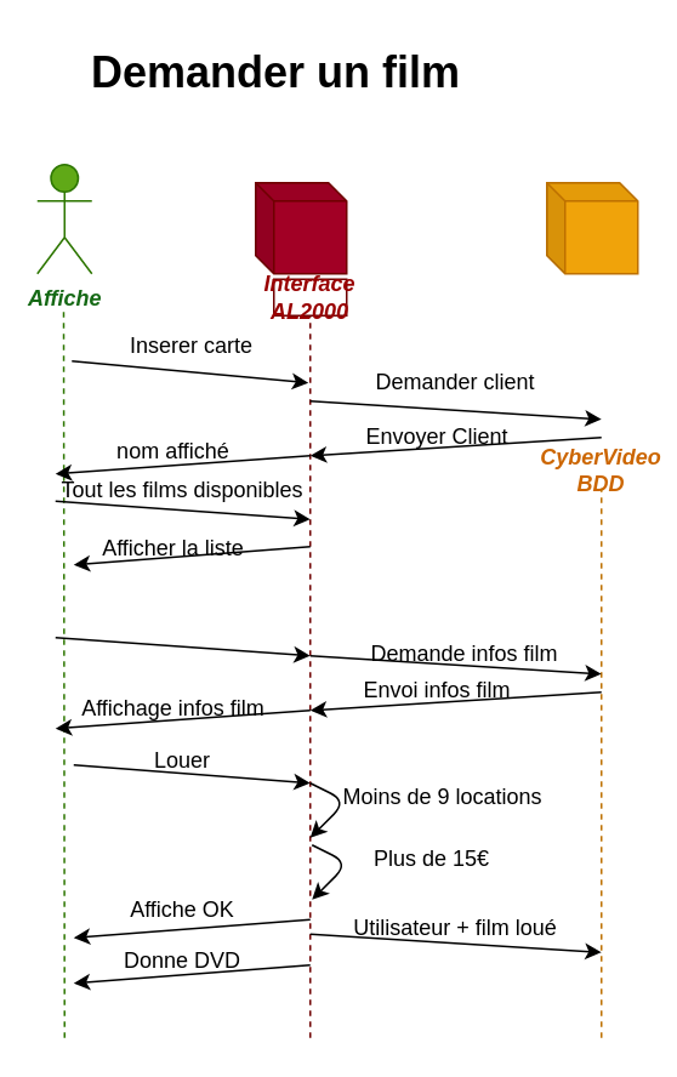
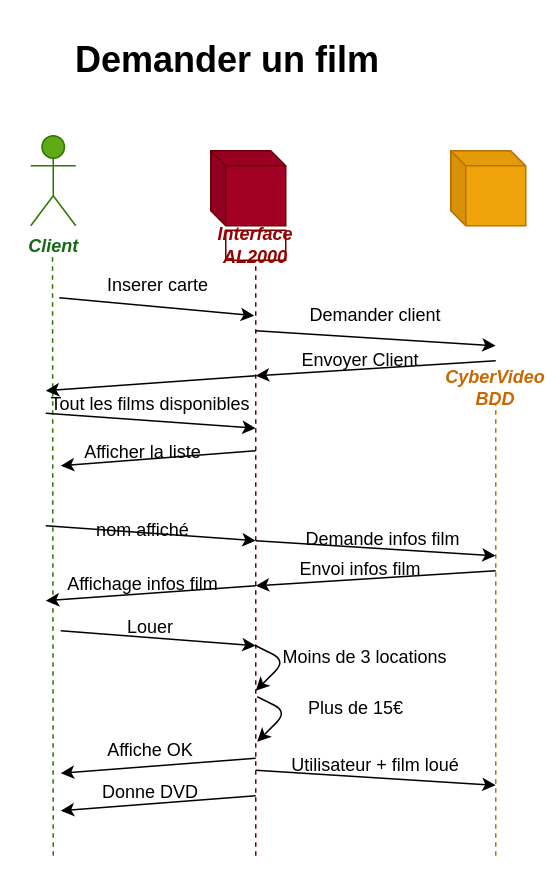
  <mxCell id="0" />
  <mxCell id="1" parent="0" />
  <mxCell id="2" value="Tout les films disponibles" style="text;html=1;strokeColor=none;fillColor=none;align=center;verticalAlign=middle;whiteSpace=wrap;rounded=0;" vertex="1" parent="1"><mxGeometry x="30" y="259" width="140" height="20" as="geometry" /></mxCell>
  <mxCell id="3" value="&lt;h1&gt;Demander un film&lt;/h1&gt;" style="text;html=1;strokeColor=none;fillColor=none;spacing=5;spacingTop=-20;whiteSpace=wrap;overflow=hidden;rounded=0;" vertex="1" parent="1"><mxGeometry x="45" y="20" width="305" height="50" as="geometry" /></mxCell>
- <mxCell id="4" value="Affiche" style="shape=umlActor;verticalLabelPosition=bottom;verticalAlign=top;html=1;outlineConnect=0;fontStyle=3;fillColor=#60a917;strokeColor=#2D7600;fontColor=#156915;" vertex="1" parent="1"><mxGeometry x="20" y="90" width="30" height="60" as="geometry" /></mxCell>
+ <mxCell id="4" value="Client" style="shape=umlActor;verticalLabelPosition=bottom;verticalAlign=top;html=1;outlineConnect=0;fontStyle=3;fillColor=#60a917;strokeColor=#2D7600;fontColor=#156915;" vertex="1" parent="1"><mxGeometry x="20" y="90" width="30" height="60" as="geometry" /></mxCell>
  <mxCell id="5" value="" style="shape=cube;whiteSpace=wrap;html=1;boundedLbl=1;backgroundOutline=1;darkOpacity=0.05;darkOpacity2=0.1;size=10;fontStyle=3;fillColor=#a20025;strokeColor=#6F0000;fontColor=#ffffff;" vertex="1" parent="1"><mxGeometry x="140" y="100" width="50" height="50" as="geometry" /></mxCell>
  <mxCell id="6" value="Interface&lt;br&gt;AL2000" style="text;html=1;strokeColor=#6F0000;align=center;verticalAlign=middle;whiteSpace=wrap;rounded=0;fontStyle=3;fontColor=#990000;" vertex="1" parent="1"><mxGeometry x="150" y="153" width="40" height="20" as="geometry" /></mxCell>
  <mxCell id="7" value="" style="endArrow=none;dashed=1;html=1;fillColor=#60a917;strokeColor=#2D7600;" edge="1" parent="1"><mxGeometry width="50" height="50" relative="1" as="geometry"><mxPoint x="35" y="570" as="sourcePoint" /><mxPoint x="34.5" y="170" as="targetPoint" /></mxGeometry></mxCell>
  <mxCell id="8" value="" style="endArrow=none;dashed=1;html=1;entryX=0.5;entryY=1;entryDx=0;entryDy=0;fillColor=#a20025;strokeColor=#6F0000;" edge="1" parent="1" target="6"><mxGeometry width="50" height="50" relative="1" as="geometry"><mxPoint x="170" y="570" as="sourcePoint" /><mxPoint x="169.5" y="180" as="targetPoint" /></mxGeometry></mxCell>
  <mxCell id="9" value="" style="endArrow=classic;html=1;" edge="1" parent="1"><mxGeometry width="50" height="50" relative="1" as="geometry"><mxPoint x="39" y="198" as="sourcePoint" /><mxPoint x="169" y="210" as="targetPoint" /></mxGeometry></mxCell>
  <mxCell id="10" value="" style="shape=cube;whiteSpace=wrap;html=1;boundedLbl=1;backgroundOutline=1;darkOpacity=0.05;darkOpacity2=0.1;size=10;fillColor=#f0a30a;strokeColor=#BD7000;fontColor=#ffffff;" vertex="1" parent="1"><mxGeometry x="300" y="100" width="50" height="50" as="geometry" /></mxCell>
  <mxCell id="11" value="CyberVideo BDD" style="text;html=1;strokeColor=none;fillColor=none;align=center;verticalAlign=middle;whiteSpace=wrap;rounded=0;fontStyle=3;fontColor=#CC6600;" vertex="1" parent="1"><mxGeometry x="310" y="248" width="40" height="20" as="geometry" /></mxCell>
  <mxCell id="12" value="" style="endArrow=none;dashed=1;html=1;entryX=0.5;entryY=1;entryDx=0;entryDy=0;fillColor=#f0a30a;strokeColor=#BD7000;" edge="1" parent="1" target="11"><mxGeometry width="50" height="50" relative="1" as="geometry"><mxPoint x="330" y="570" as="sourcePoint" /><mxPoint x="330" y="200" as="targetPoint" /></mxGeometry></mxCell>
  <mxCell id="13" value="Inserer carte" style="text;html=1;strokeColor=none;fillColor=none;align=center;verticalAlign=middle;whiteSpace=wrap;rounded=0;" vertex="1" parent="1"><mxGeometry x="70" y="180" width="70" height="20" as="geometry" /></mxCell>
  <mxCell id="14" value="" style="endArrow=classic;html=1;" edge="1" parent="1"><mxGeometry width="50" height="50" relative="1" as="geometry"><mxPoint x="170" y="220" as="sourcePoint" /><mxPoint x="330" y="230" as="targetPoint" /></mxGeometry></mxCell>
  <mxCell id="15" value="" style="endArrow=classic;html=1;" edge="1" parent="1"><mxGeometry width="50" height="50" relative="1" as="geometry"><mxPoint x="330" y="240" as="sourcePoint" /><mxPoint x="170" y="250" as="targetPoint" /></mxGeometry></mxCell>
  <mxCell id="16" value="Demander client" style="text;html=1;strokeColor=none;fillColor=none;align=center;verticalAlign=middle;whiteSpace=wrap;rounded=0;" vertex="1" parent="1"><mxGeometry x="200" y="200" width="100" height="20" as="geometry" /></mxCell>
  <mxCell id="17" value="Envoyer Client" style="text;html=1;strokeColor=none;fillColor=none;align=center;verticalAlign=middle;whiteSpace=wrap;rounded=0;" vertex="1" parent="1"><mxGeometry x="190" y="230" width="100" height="20" as="geometry" /></mxCell>
  <mxCell id="18" value="" style="endArrow=classic;html=1;fontColor=#CC6600;" edge="1" parent="1"><mxGeometry width="50" height="50" relative="1" as="geometry"><mxPoint x="30" y="275" as="sourcePoint" /><mxPoint x="170" y="285" as="targetPoint" /></mxGeometry></mxCell>
  <mxCell id="19" value="" style="endArrow=classic;html=1;fontColor=#CC6600;" edge="1" parent="1"><mxGeometry width="50" height="50" relative="1" as="geometry"><mxPoint x="170" y="300" as="sourcePoint" /><mxPoint x="40" y="310" as="targetPoint" /></mxGeometry></mxCell>
  <mxCell id="20" value="" style="endArrow=classic;html=1;fontColor=#CC6600;" edge="1" parent="1"><mxGeometry width="50" height="50" relative="1" as="geometry"><mxPoint x="170" y="250" as="sourcePoint" /><mxPoint x="30" y="260" as="targetPoint" /></mxGeometry></mxCell>
- <mxCell id="21" value="nom affiché" style="text;html=1;strokeColor=none;fillColor=none;align=center;verticalAlign=middle;whiteSpace=wrap;rounded=0;" vertex="1" parent="1"><mxGeometry x="50" y="238" width="90" height="20" as="geometry" /></mxCell>
+ <mxCell id="21" value="nom affiché" style="text;html=1;strokeColor=none;fillColor=none;align=center;verticalAlign=middle;whiteSpace=wrap;rounded=0;" vertex="1" parent="1"><mxGeometry x="50" y="343" width="90" height="20" as="geometry" /></mxCell>
  <mxCell id="22" value="Afficher la liste" style="text;html=1;strokeColor=none;fillColor=none;align=center;verticalAlign=middle;whiteSpace=wrap;rounded=0;" vertex="1" parent="1"><mxGeometry x="50" y="291" width="90" height="20" as="geometry" /></mxCell>
  <mxCell id="23" value="" style="endArrow=classic;html=1;fontColor=#CC6600;" edge="1" parent="1"><mxGeometry width="50" height="50" relative="1" as="geometry"><mxPoint x="30" y="350" as="sourcePoint" /><mxPoint x="170" y="360" as="targetPoint" /></mxGeometry></mxCell>
  <mxCell id="24" value="" style="endArrow=classic;html=1;fontColor=#CC6600;" edge="1" parent="1"><mxGeometry width="50" height="50" relative="1" as="geometry"><mxPoint x="170" y="360" as="sourcePoint" /><mxPoint x="330" y="370" as="targetPoint" /></mxGeometry></mxCell>
  <mxCell id="25" value="Demande infos film" style="text;html=1;strokeColor=none;fillColor=none;align=center;verticalAlign=middle;whiteSpace=wrap;rounded=0;" vertex="1" parent="1"><mxGeometry x="200" y="349" width="110" height="20" as="geometry" /></mxCell>
  <mxCell id="26" value="" style="endArrow=classic;html=1;fontColor=#CC6600;" edge="1" parent="1"><mxGeometry width="50" height="50" relative="1" as="geometry"><mxPoint x="330" y="380" as="sourcePoint" /><mxPoint x="170" y="390" as="targetPoint" /></mxGeometry></mxCell>
  <mxCell id="27" value="Envoi infos film" style="text;html=1;strokeColor=none;fillColor=none;align=center;verticalAlign=middle;whiteSpace=wrap;rounded=0;" vertex="1" parent="1"><mxGeometry x="190" y="369" width="100" height="20" as="geometry" /></mxCell>
  <mxCell id="28" value="" style="endArrow=classic;html=1;fontColor=#CC6600;" edge="1" parent="1"><mxGeometry width="50" height="50" relative="1" as="geometry"><mxPoint x="170" y="390" as="sourcePoint" /><mxPoint x="30" y="400" as="targetPoint" /></mxGeometry></mxCell>
  <mxCell id="29" value="Affichage infos film" style="text;html=1;strokeColor=none;fillColor=none;align=center;verticalAlign=middle;whiteSpace=wrap;rounded=0;" vertex="1" parent="1"><mxGeometry x="40" y="379" width="110" height="20" as="geometry" /></mxCell>
  <mxCell id="30" value="" style="endArrow=classic;html=1;fontColor=#CC6600;" edge="1" parent="1"><mxGeometry width="50" height="50" relative="1" as="geometry"><mxPoint x="40" y="420" as="sourcePoint" /><mxPoint x="170" y="430" as="targetPoint" /></mxGeometry></mxCell>
  <mxCell id="31" value="Louer" style="text;html=1;strokeColor=none;fillColor=none;align=center;verticalAlign=middle;whiteSpace=wrap;rounded=0;" vertex="1" parent="1"><mxGeometry x="45" y="408" width="110" height="20" as="geometry" /></mxCell>
  <mxCell id="32" value="" style="endArrow=classic;html=1;fontColor=#CC6600;" edge="1" parent="1"><mxGeometry width="50" height="50" relative="1" as="geometry"><mxPoint x="170" y="430" as="sourcePoint" /><mxPoint x="170" y="460" as="targetPoint" /><Array as="points"><mxPoint x="190" y="440" /></Array></mxGeometry></mxCell>
- <mxCell id="33" value="Moins de 9 locations" style="text;html=1;strokeColor=none;fillColor=none;align=center;verticalAlign=middle;whiteSpace=wrap;rounded=0;" vertex="1" parent="1"><mxGeometry x="173" y="428" width="140" height="20" as="geometry" /></mxCell>
+ <mxCell id="33" value="Moins de 3 locations" style="text;html=1;strokeColor=none;fillColor=none;align=center;verticalAlign=middle;whiteSpace=wrap;rounded=0;" vertex="1" parent="1"><mxGeometry x="173" y="428" width="140" height="20" as="geometry" /></mxCell>
  <mxCell id="34" value="" style="endArrow=classic;html=1;fontColor=#CC6600;" edge="1" parent="1"><mxGeometry width="50" height="50" relative="1" as="geometry"><mxPoint x="170" y="513" as="sourcePoint" /><mxPoint x="330" y="523" as="targetPoint" /></mxGeometry></mxCell>
  <mxCell id="35" value="Utilisateur + film loué" style="text;html=1;strokeColor=none;fillColor=none;align=center;verticalAlign=middle;whiteSpace=wrap;rounded=0;" vertex="1" parent="1"><mxGeometry x="180" y="500" width="140" height="20" as="geometry" /></mxCell>
  <mxCell id="36" value="" style="endArrow=classic;html=1;fontColor=#CC6600;" edge="1" parent="1"><mxGeometry width="50" height="50" relative="1" as="geometry"><mxPoint x="170" y="505" as="sourcePoint" /><mxPoint x="40" y="515" as="targetPoint" /></mxGeometry></mxCell>
  <mxCell id="37" value="" style="endArrow=classic;html=1;fontColor=#CC6600;" edge="1" parent="1"><mxGeometry width="50" height="50" relative="1" as="geometry"><mxPoint x="170" y="530" as="sourcePoint" /><mxPoint x="40" y="540" as="targetPoint" /></mxGeometry></mxCell>
  <mxCell id="38" value="Affiche OK" style="text;html=1;strokeColor=none;fillColor=none;align=center;verticalAlign=middle;whiteSpace=wrap;rounded=0;" vertex="1" parent="1"><mxGeometry x="45" y="490" width="110" height="20" as="geometry" /></mxCell>
  <mxCell id="39" value="Donne DVD" style="text;html=1;strokeColor=none;fillColor=none;align=center;verticalAlign=middle;whiteSpace=wrap;rounded=0;" vertex="1" parent="1"><mxGeometry x="45" y="518" width="110" height="20" as="geometry" /></mxCell>
  <mxCell id="40" value="" style="endArrow=classic;html=1;fontColor=#CC6600;" edge="1" parent="1"><mxGeometry width="50" height="50" relative="1" as="geometry"><mxPoint x="171" y="464" as="sourcePoint" /><mxPoint x="171" y="494" as="targetPoint" /><Array as="points"><mxPoint x="191" y="474" /></Array></mxGeometry></mxCell>
  <mxCell id="41" value="Plus de 15€" style="text;html=1;strokeColor=none;fillColor=none;align=center;verticalAlign=middle;whiteSpace=wrap;rounded=0;" vertex="1" parent="1"><mxGeometry x="167" y="462" width="140" height="20" as="geometry" /></mxCell>
